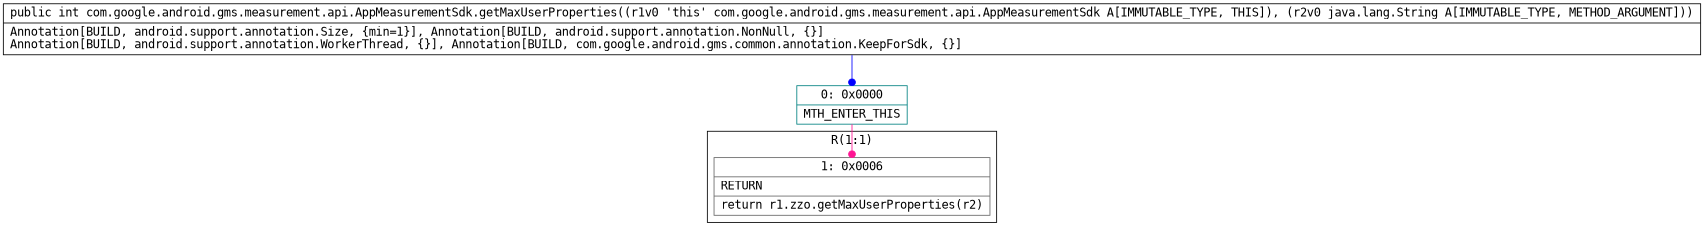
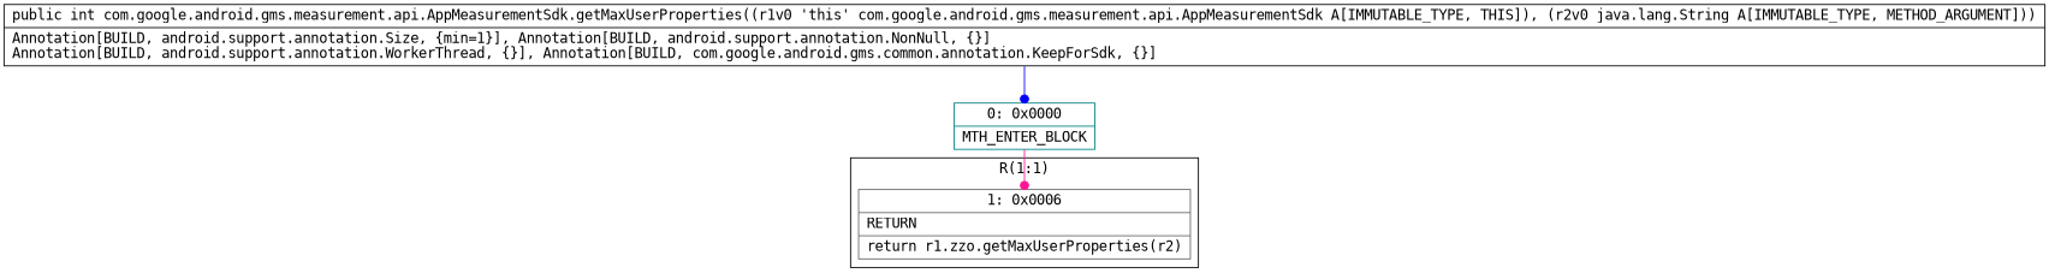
  digraph {
    fontname="DejaVu Sans Mono"
    node [shape=record fontname="DejaVu Sans Mono"]
    edge [arrowhead=dot fontname="DejaVu Sans Mono"]
    n1 [color=gray40 label="{1\:\ 0x0006|RETURN\l|return r1.zzo.getMaxUserProperties(r2)\l}"]
-   n2 [color=teal label="{0\:\ 0x0000|MTH_ENTER_THIS\l}"]
+   n2 [color=teal label="{0\:\ 0x0000|MTH_ENTER_BLOCK\l}"]
    n3 [label="{public int com.google.android.gms.measurement.api.AppMeasurementSdk.getMaxUserProperties((r1v0 'this' com.google.android.gms.measurement.api.AppMeasurementSdk A[IMMUTABLE_TYPE, THIS]), (r2v0 java.lang.String A[IMMUTABLE_TYPE, METHOD_ARGUMENT]))  | Annotation[BUILD, android.support.annotation.Size, \{min=1\}], Annotation[BUILD, android.support.annotation.NonNull, \{\}]\lAnnotation[BUILD, android.support.annotation.WorkerThread, \{\}], Annotation[BUILD, com.google.android.gms.common.annotation.KeepForSdk, \{\}]\l}" color=black]
    subgraph cluster_1 {
      label="R(1:1)"
      n1
    }
    n2 -> n1 [color=deeppink]
    n3 -> n2 [color=blue]
  }
